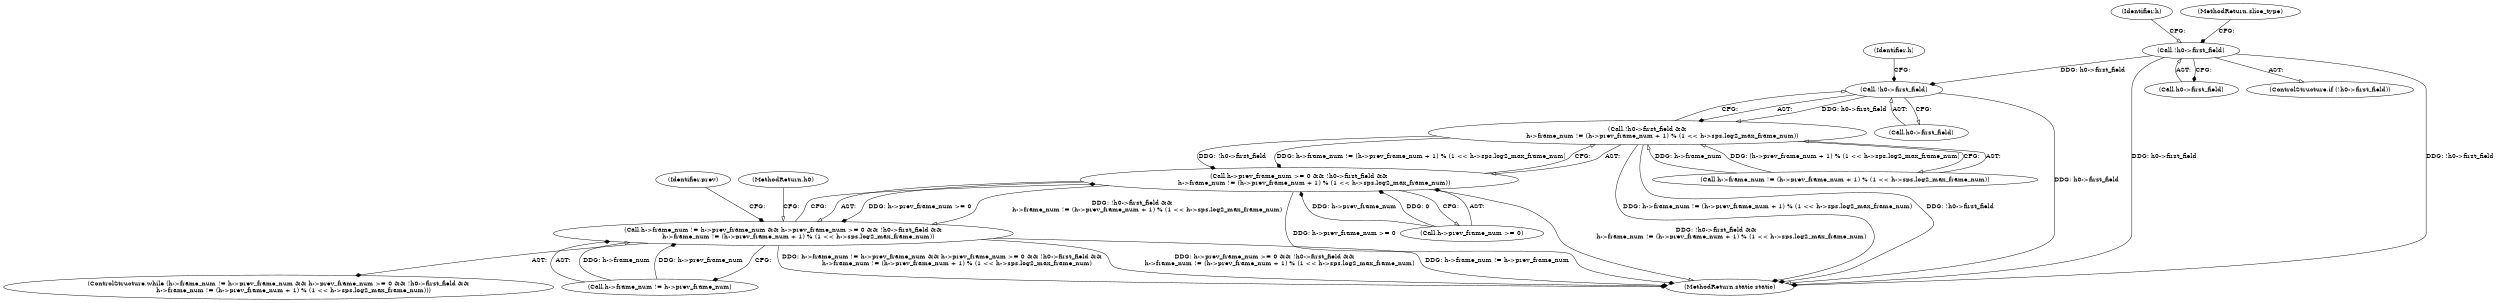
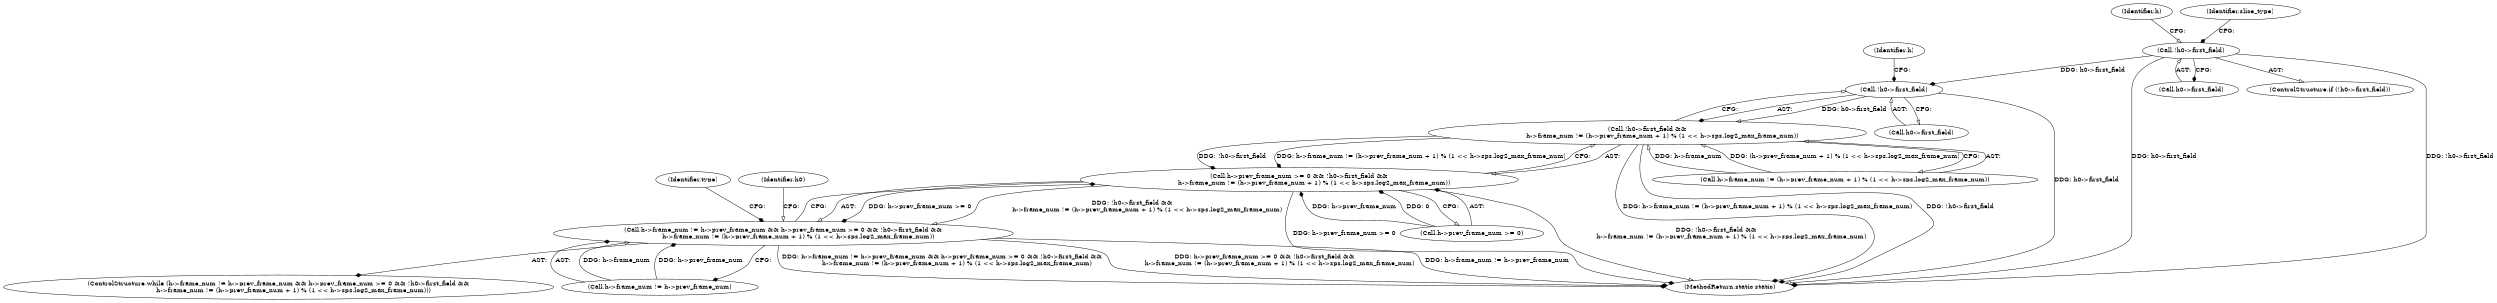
  digraph {
    edge [arrowhead=diamond]
    n1 [label="(Call,!h0->first_field)"]
    n2 [label="(Call,!h0->first_field)"]
    n3 [label="(MethodReturn,static static)"]
    n4 [label="(Call,h0->first_field)"]
    n5 [label="(ControlStructure,if (!h0->first_field))"]
    n6 [label="(Call,!h0->first_field &&\n               h->frame_num != (h->prev_frame_num + 1) % (1 << h->sps.log2_max_frame_num))"]
    n7 [label="(Call,h0->first_field)"]
    n8 [label="(Call,h->prev_frame_num >= 0 && !h0->first_field &&\n               h->frame_num != (h->prev_frame_num + 1) % (1 << h->sps.log2_max_frame_num))"]
    n9 [label="(Call,h->frame_num != (h->prev_frame_num + 1) % (1 << h->sps.log2_max_frame_num))"]
    n10 [label="(Call,h->frame_num != h->prev_frame_num && h->prev_frame_num >= 0 && !h0->first_field &&\n               h->frame_num != (h->prev_frame_num + 1) % (1 << h->sps.log2_max_frame_num))"]
    n11 [label="(Call,h->prev_frame_num >= 0)"]
    n12 [label="(ControlStructure,while (h->frame_num != h->prev_frame_num && h->prev_frame_num >= 0 && !h0->first_field &&\n               h->frame_num != (h->prev_frame_num + 1) % (1 << h->sps.log2_max_frame_num)))"]
    n13 [label="(Call,h->frame_num != h->prev_frame_num)"]
    n14 [label="(Identifier,h)"]
    n15 [label="(Identifier,h)"]
-   n16 [label="(Identifier,prev)"]
-   n17 [label="(MethodReturn,h0)"]
-   n18 [label="(MethodReturn,slice_type)"]
+   n16 [label="(Identifier,type)"]
+   n17 [label="(Identifier,h0)"]
+   n18 [label="(Identifier,slice_type)"]
    n1 -> n2 [label="DDG: h0->first_field"]
    n1 -> n3 [label="DDG: !h0->first_field"]
    n1 -> n3 [label="DDG: h0->first_field"]
    n1 -> n4 [label="CFG: "]
    n1 -> n5 [arrowhead=onormal label="AST: "]
    n2 -> n3 [arrowhead=onormal label="DDG: h0->first_field"]
    n2 -> n6 [label="AST: "]
    n2 -> n6 [arrowhead=onormal label="DDG: h0->first_field"]
    n2 -> n7 [arrowhead=onormal label="CFG: "]
    n4 -> n1 [arrowhead=onormal label="AST: "]
    n6 -> n2 [arrowhead=onormal label="CFG: "]
    n6 -> n3 [label="DDG: h->frame_num != (h->prev_frame_num + 1) % (1 << h->sps.log2_max_frame_num)"]
    n6 -> n3 [label="DDG: !h0->first_field"]
    n6 -> n8 [arrowhead=onormal label="AST: "]
    n6 -> n8 [label="DDG: !h0->first_field"]
    n6 -> n8 [label="DDG: h->frame_num != (h->prev_frame_num + 1) % (1 << h->sps.log2_max_frame_num)"]
    n6 -> n9 [arrowhead=onormal label="CFG: "]
    n7 -> n2 [arrowhead=onormal label="AST: "]
    n8 -> n3 [arrowhead=onormal label="DDG: !h0->first_field &&\n               h->frame_num != (h->prev_frame_num + 1) % (1 << h->sps.log2_max_frame_num)"]
    n8 -> n3 [label="DDG: h->prev_frame_num >= 0"]
    n8 -> n6 [arrowhead=onormal label="CFG: "]
    n8 -> n10 [arrowhead=onormal label="AST: "]
    n8 -> n10 [label="DDG: h->prev_frame_num >= 0"]
    n8 -> n10 [arrowhead=onormal label="DDG: !h0->first_field &&\n               h->frame_num != (h->prev_frame_num + 1) % (1 << h->sps.log2_max_frame_num)"]
    n8 -> n11 [arrowhead=onormal label="CFG: "]
    n9 -> n6 [arrowhead=onormal label="AST: "]
    n9 -> n6 [arrowhead=onormal label="DDG: h->frame_num"]
    n9 -> n6 [arrowhead=onormal label="DDG: (h->prev_frame_num + 1) % (1 << h->sps.log2_max_frame_num)"]
    n10 -> n3 [label="DDG: h->prev_frame_num >= 0 && !h0->first_field &&\n               h->frame_num != (h->prev_frame_num + 1) % (1 << h->sps.log2_max_frame_num)"]
    n10 -> n3 [label="DDG: h->frame_num != h->prev_frame_num"]
    n10 -> n3 [label="DDG: h->frame_num != h->prev_frame_num && h->prev_frame_num >= 0 && !h0->first_field &&\n               h->frame_num != (h->prev_frame_num + 1) % (1 << h->sps.log2_max_frame_num)"]
    n10 -> n8 [label="CFG: "]
    n10 -> n12 [label="AST: "]
    n10 -> n13 [label="CFG: "]
    n11 -> n8 [label="AST: "]
    n11 -> n8 [label="DDG: h->prev_frame_num"]
    n11 -> n8 [label="DDG: 0"]
    n13 -> n10 [label="AST: "]
    n13 -> n10 [arrowhead=onormal label="DDG: h->frame_num"]
    n13 -> n10 [label="DDG: h->prev_frame_num"]
    n14 -> n1 [arrowhead=onormal label="CFG: "]
    n15 -> n2 [label="CFG: "]
    n16 -> n10 [label="CFG: "]
    n17 -> n10 [arrowhead=onormal label="CFG: "]
    n18 -> n1 [label="CFG: "]
  }
